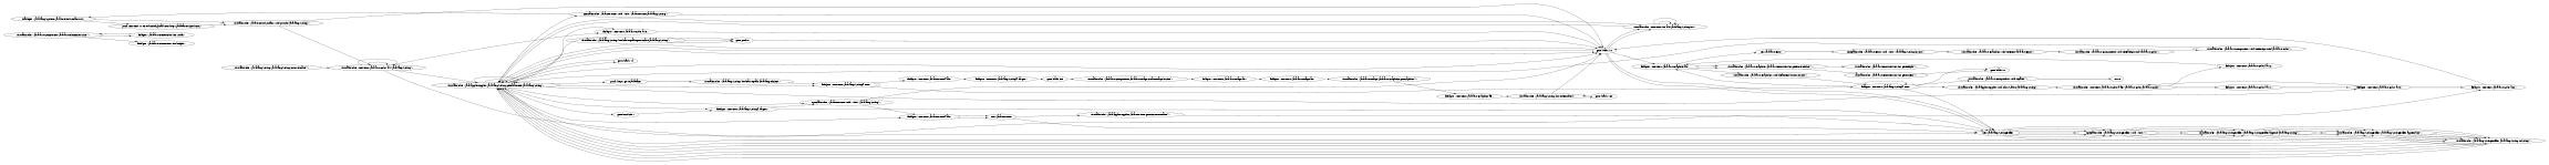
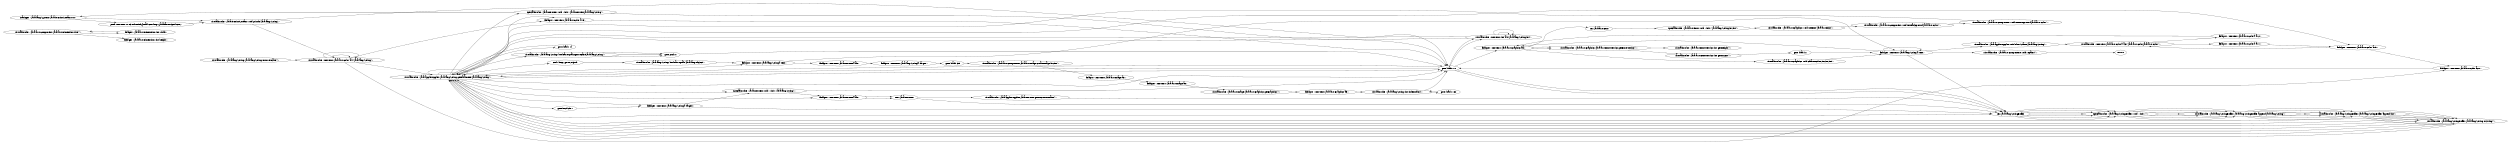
  digraph {
    rankdir=LR
    "virtualinvoke <java.awt.Component: java.awt.Dimension size()>"
    "fieldget <java.awt.Dimension: int width>"
    "fieldget <java.awt.Dimension: int height>"
    "staticget <java.lang.System: java.io.PrintStream out>"
    "push 'KLMenu v1.03 ed.smith@mail.com http://javabase.tripod.com/'"
    "virtualinvoke <java.io.PrintStream: void println(java.lang.String)>"
    "virtualinvoke <KLMenu: java.awt.Color a41(java.lang.String)>"
    "goto load.r r0"
    "virtualinvoke <java.applet.Applet: java.lang.String getParameter(java.lang.String)>"
    "fieldput <KLMenu: java.awt.Color a19>"
    "fieldput <KLMenu: java.awt.Color a20>"
    "new java.lang.StringBuffer"
    "virtualinvoke <KLMenu: int a40(java.lang.String,int)>"
    "fieldget <KLMenu: java.awt.Graphics a9>"
    "fieldget <KLMenu: java.awt.Color a19>"
    "goto load.r r4"
    "virtualinvoke <java.lang.String: boolean equalsIgnoreCase(java.lang.String)>"
    "fieldput <KLMenu: java.lang.String[] text>"
-   "push 'http://go.to/javabase'"
+   "push 'http://go.to/javabase'" [label="push 'http://go.to/tripod'"]
    "fieldget <KLMenu: java.net.URL[] a5>"
    "specialinvoke <java.net.URL: void <init>(java.lang.String)>"
    "fieldget <KLMenu: java.lang.String[] target>"
    "goto inc.i i25 1"
    "specialinvoke <java.net.URL: void <init>(java.net.URL,java.lang.String)>"
    "virtualinvoke <KLMenu: java.awt.Color[] a37(java.awt.Color,java.awt.Color)>"
    "goto push 0"
    "specialinvoke <java.lang.StringBuffer: void <init>()>"
    "fieldput <KLMenu: java.net.URL[] a5>"
    "fieldget <KLMenu: java.lang.String[] text>"
    "virtualinvoke <java.lang.String: boolean equals(java.lang.Object)>"
    "new java.net.URL"
    "new java.awt.Font"
    "virtualinvoke <java.awt.Graphics: void clearRect(int,int,int,int)>"
    "virtualinvoke <java.awt.Graphics: java.awt.FontMetrics getFontMetrics()>"
    "fieldput <KLMenu: java.awt.Color[] a11>"
    "fieldput <KLMenu: java.awt.Color[] a12>"
    "virtualinvoke <java.lang.StringBuffer: java.lang.StringBuffer append(java.lang.String)>"
    "virtualinvoke <java.lang.StringBuffer: java.lang.StringBuffer append(int)>"
    "virtualinvoke <java.lang.StringBuffer: java.lang.String toString()>"
    "fieldput <KLMenu: java.lang.String[] target>"
    "virtualinvoke <java.applet.Applet: void showStatus(java.lang.String)>"
    "virtualinvoke <java.awt.Component: void repaint()>"
    n43 [label="goto load.i i29"]
    "virtualinvoke <java.awt.Component: java.awt.Image createImage(int,int)>"
    "fieldput <KLMenu: java.awt.Image a8>"
    "fieldget <KLMenu: java.awt.Image a8>"
    "virtualinvoke <java.awt.Image: java.awt.Graphics getGraphics()>"
    "fieldput <KLMenu: java.awt.Graphics a9>"
    "virtualinvoke <java.lang.String: int indexOf(int)>"
    "goto load.r r80"
    "specialinvoke <java.awt.Font: void <init>(java.lang.String,int,int)>"
    "virtualinvoke <java.awt.FontMetrics: int getHeight()>"
    "virtualinvoke <java.awt.FontMetrics: int getAscent()>"
    "virtualinvoke <java.awt.Graphics: void setFont(java.awt.Font)>"
    "virtualinvoke <java.awt.Component: void setBackground(java.awt.Color)>"
    "virtualinvoke <java.awt.Component: void setForeground(java.awt.Color)>"
    return
    "goto load.i r1"
    "virtualinvoke <java.applet.Applet: java.net.URL getDocumentBase()>"
    "virtualinvoke <java.lang.String: java.lang.String toLowerCase()>"
    "virtualinvoke <java.awt.Component: java.awt.Dimension size()>" -> "fieldget <java.awt.Dimension: int width>"
    "virtualinvoke <java.awt.Component: java.awt.Dimension size()>" -> "fieldget <java.awt.Dimension: int height>"
    "fieldget <java.awt.Dimension: int width>" -> "virtualinvoke <java.awt.Component: java.awt.Dimension size()>"
    "staticget <java.lang.System: java.io.PrintStream out>" -> "push 'KLMenu v1.03 ed.smith@mail.com http://javabase.tripod.com/'"
    "staticget <java.lang.System: java.io.PrintStream out>" -> "virtualinvoke <java.io.PrintStream: void println(java.lang.String)>"
    "push 'KLMenu v1.03 ed.smith@mail.com http://javabase.tripod.com/'" -> "virtualinvoke <java.io.PrintStream: void println(java.lang.String)>"
    "virtualinvoke <java.io.PrintStream: void println(java.lang.String)>" -> "virtualinvoke <KLMenu: java.awt.Color a41(java.lang.String)>"
    "virtualinvoke <java.io.PrintStream: void println(java.lang.String)>" -> "goto load.r r0"
    "virtualinvoke <KLMenu: java.awt.Color a41(java.lang.String)>" -> "virtualinvoke <KLMenu: java.awt.Color a41(java.lang.String)>"
    "virtualinvoke <KLMenu: java.awt.Color a41(java.lang.String)>" -> "virtualinvoke <KLMenu: java.awt.Color a41(java.lang.String)>"
    "virtualinvoke <KLMenu: java.awt.Color a41(java.lang.String)>" -> "virtualinvoke <java.applet.Applet: java.lang.String getParameter(java.lang.String)>"
    "virtualinvoke <KLMenu: java.awt.Color a41(java.lang.String)>" -> "fieldput <KLMenu: java.awt.Color a19>"
    "virtualinvoke <KLMenu: java.awt.Color a41(java.lang.String)>" -> "fieldput <KLMenu: java.awt.Color a20>"
    "goto load.r r0" -> "virtualinvoke <java.applet.Applet: java.lang.String getParameter(java.lang.String)>"
    "goto load.r r0" -> "virtualinvoke <java.applet.Applet: java.lang.String getParameter(java.lang.String)>"
    "goto load.r r0" -> "new java.lang.StringBuffer"
    "goto load.r r0" -> "new java.lang.StringBuffer"
    "goto load.r r0" -> "virtualinvoke <KLMenu: int a40(java.lang.String,int)>"
    "goto load.r r0" -> "virtualinvoke <KLMenu: int a40(java.lang.String,int)>"
    "goto load.r r0" -> "fieldget <KLMenu: java.awt.Graphics a9>"
    "virtualinvoke <java.applet.Applet: java.lang.String getParameter(java.lang.String)>" -> "goto load.r r0"
    "virtualinvoke <java.applet.Applet: java.lang.String getParameter(java.lang.String)>" -> "goto load.r r0"
    "virtualinvoke <java.applet.Applet: java.lang.String getParameter(java.lang.String)>" -> "virtualinvoke <java.applet.Applet: java.lang.String getParameter(java.lang.String)>"
    "virtualinvoke <java.applet.Applet: java.lang.String getParameter(java.lang.String)>" -> "virtualinvoke <java.applet.Applet: java.lang.String getParameter(java.lang.String)>"
    "virtualinvoke <java.applet.Applet: java.lang.String getParameter(java.lang.String)>" -> "fieldput <KLMenu: java.awt.Color a19>"
    "virtualinvoke <java.applet.Applet: java.lang.String getParameter(java.lang.String)>" -> "new java.lang.StringBuffer"
    "virtualinvoke <java.applet.Applet: java.lang.String getParameter(java.lang.String)>" -> "fieldget <KLMenu: java.awt.Color a19>"
    "virtualinvoke <java.applet.Applet: java.lang.String getParameter(java.lang.String)>" -> "goto load.r r4"
    "virtualinvoke <java.applet.Applet: java.lang.String getParameter(java.lang.String)>" -> "virtualinvoke <java.lang.String: boolean equalsIgnoreCase(java.lang.String)>"
    "virtualinvoke <java.applet.Applet: java.lang.String getParameter(java.lang.String)>" -> "fieldput <KLMenu: java.lang.String[] text>"
    "virtualinvoke <java.applet.Applet: java.lang.String getParameter(java.lang.String)>" -> "push 'http://go.to/javabase'"
    "virtualinvoke <java.applet.Applet: java.lang.String getParameter(java.lang.String)>" -> "fieldget <KLMenu: java.net.URL[] a5>"
    "virtualinvoke <java.applet.Applet: java.lang.String getParameter(java.lang.String)>" -> "specialinvoke <java.net.URL: void <init>(java.lang.String)>"
    "virtualinvoke <java.applet.Applet: java.lang.String getParameter(java.lang.String)>" -> "fieldget <KLMenu: java.lang.String[] target>"
    "virtualinvoke <java.applet.Applet: java.lang.String getParameter(java.lang.String)>" -> "goto inc.i i25 1"
    "virtualinvoke <java.applet.Applet: java.lang.String getParameter(java.lang.String)>" -> "specialinvoke <java.net.URL: void <init>(java.net.URL,java.lang.String)>"
    "fieldput <KLMenu: java.awt.Color a19>" -> "goto load.r r0"
    "fieldput <KLMenu: java.awt.Color a20>" -> "goto load.r r0"
    "new java.lang.StringBuffer" -> "specialinvoke <java.lang.StringBuffer: void <init>()>"
    "new java.lang.StringBuffer" -> "specialinvoke <java.lang.StringBuffer: void <init>()>"
    "new java.lang.StringBuffer" -> "specialinvoke <java.lang.StringBuffer: void <init>()>"
    "new java.lang.StringBuffer" -> "specialinvoke <java.lang.StringBuffer: void <init>()>"
    "new java.lang.StringBuffer" -> "specialinvoke <java.lang.StringBuffer: void <init>()>"
    "new java.lang.StringBuffer" -> "specialinvoke <java.lang.StringBuffer: void <init>()>"
    "new java.lang.StringBuffer" -> "specialinvoke <java.lang.StringBuffer: void <init>()>"
    "virtualinvoke <KLMenu: int a40(java.lang.String,int)>" -> "virtualinvoke <java.applet.Applet: java.lang.String getParameter(java.lang.String)>"
    "virtualinvoke <KLMenu: int a40(java.lang.String,int)>" -> "virtualinvoke <java.applet.Applet: java.lang.String getParameter(java.lang.String)>"
    "virtualinvoke <KLMenu: int a40(java.lang.String,int)>" -> "virtualinvoke <KLMenu: int a40(java.lang.String,int)>"
    "virtualinvoke <KLMenu: int a40(java.lang.String,int)>" -> "virtualinvoke <KLMenu: int a40(java.lang.String,int)>"
    "fieldget <KLMenu: java.awt.Graphics a9>" -> "new java.awt.Font"
    "fieldget <KLMenu: java.awt.Graphics a9>" -> "virtualinvoke <java.awt.Graphics: void clearRect(int,int,int,int)>"
    "fieldget <KLMenu: java.awt.Graphics a9>" -> "virtualinvoke <java.awt.Graphics: java.awt.FontMetrics getFontMetrics()>"
    "fieldget <KLMenu: java.awt.Graphics a9>" -> "virtualinvoke <java.awt.Graphics: java.awt.FontMetrics getFontMetrics()>"
    "fieldget <KLMenu: java.awt.Color a19>" -> "fieldput <KLMenu: java.awt.Color a20>"
    "fieldget <KLMenu: java.awt.Color a19>" -> "virtualinvoke <KLMenu: java.awt.Color[] a37(java.awt.Color,java.awt.Color)>"
    "goto load.r r4" -> "virtualinvoke <java.applet.Applet: java.lang.String getParameter(java.lang.String)>"
    "virtualinvoke <java.lang.String: boolean equalsIgnoreCase(java.lang.String)>" -> "goto push 0"
    "virtualinvoke <java.lang.String: boolean equalsIgnoreCase(java.lang.String)>" -> "goto push 0"
    "virtualinvoke <java.lang.String: boolean equalsIgnoreCase(java.lang.String)>" -> "goto push 0"
    "fieldput <KLMenu: java.lang.String[] text>" -> "fieldput <KLMenu: java.net.URL[] a5>"
    "fieldput <KLMenu: java.lang.String[] text>" -> "fieldget <KLMenu: java.lang.String[] text>"
    "push 'http://go.to/javabase'" -> "virtualinvoke <java.lang.String: boolean equals(java.lang.Object)>"
    "fieldget <KLMenu: java.net.URL[] a5>" -> "new java.net.URL"
    "fieldget <KLMenu: java.net.URL[] a5>" -> "new java.net.URL"
    "specialinvoke <java.net.URL: void <init>(java.lang.String)>" -> "goto load.r r0"
    "specialinvoke <java.net.URL: void <init>(java.lang.String)>" -> "fieldget <KLMenu: java.net.URL[] a5>"
    "fieldget <KLMenu: java.lang.String[] target>" -> "new java.lang.StringBuffer"
    "fieldget <KLMenu: java.lang.String[] target>" -> "specialinvoke <java.net.URL: void <init>(java.lang.String)>"
    "goto inc.i i25 1" -> "fieldget <KLMenu: java.lang.String[] target>"
    "specialinvoke <java.net.URL: void <init>(java.net.URL,java.lang.String)>" -> "staticget <java.lang.System: java.io.PrintStream out>"
    "specialinvoke <java.net.URL: void <init>(java.net.URL,java.lang.String)>" -> "goto load.r r0"
    "virtualinvoke <KLMenu: java.awt.Color[] a37(java.awt.Color,java.awt.Color)>" -> "fieldput <KLMenu: java.awt.Color[] a11>"
    "virtualinvoke <KLMenu: java.awt.Color[] a37(java.awt.Color,java.awt.Color)>" -> "fieldput <KLMenu: java.awt.Color[] a12>"
    "goto push 0" -> "goto load.r r0"
    "specialinvoke <java.lang.StringBuffer: void <init>()>" -> "virtualinvoke <java.lang.StringBuffer: java.lang.StringBuffer append(java.lang.String)>"
    "specialinvoke <java.lang.StringBuffer: void <init>()>" -> "virtualinvoke <java.lang.StringBuffer: java.lang.StringBuffer append(java.lang.String)>"
    "specialinvoke <java.lang.StringBuffer: void <init>()>" -> "virtualinvoke <java.lang.StringBuffer: java.lang.StringBuffer append(java.lang.String)>"
    "specialinvoke <java.lang.StringBuffer: void <init>()>" -> "virtualinvoke <java.lang.StringBuffer: java.lang.StringBuffer append(java.lang.String)>"
    "specialinvoke <java.lang.StringBuffer: void <init>()>" -> "virtualinvoke <java.lang.StringBuffer: java.lang.StringBuffer append(java.lang.String)>"
    "specialinvoke <java.lang.StringBuffer: void <init>()>" -> "virtualinvoke <java.lang.StringBuffer: java.lang.StringBuffer append(java.lang.String)>"
    "specialinvoke <java.lang.StringBuffer: void <init>()>" -> "virtualinvoke <java.lang.StringBuffer: java.lang.StringBuffer append(java.lang.String)>"
    "fieldput <KLMenu: java.net.URL[] a5>" -> "fieldput <KLMenu: java.lang.String[] target>"
    "fieldget <KLMenu: java.lang.String[] text>" -> "new java.lang.StringBuffer"
    "fieldget <KLMenu: java.lang.String[] text>" -> "fieldget <KLMenu: java.awt.Graphics a9>"
    "fieldget <KLMenu: java.lang.String[] text>" -> "fieldget <KLMenu: java.lang.String[] text>"
    "fieldget <KLMenu: java.lang.String[] text>" -> "virtualinvoke <java.applet.Applet: void showStatus(java.lang.String)>"
    "fieldget <KLMenu: java.lang.String[] text>" -> "virtualinvoke <java.awt.Component: void repaint()>"
    "virtualinvoke <java.lang.String: boolean equals(java.lang.Object)>" -> "fieldput <KLMenu: java.lang.String[] text>"
    "new java.net.URL" -> "new java.lang.StringBuffer"
    "new java.net.URL" -> "virtualinvoke <java.applet.Applet: java.net.URL getDocumentBase()>"
    "new java.awt.Font" -> "specialinvoke <java.awt.Font: void <init>(java.lang.String,int,int)>"
    "virtualinvoke <java.awt.Graphics: void clearRect(int,int,int,int)>" -> "fieldget <KLMenu: java.lang.String[] text>"
    "virtualinvoke <java.awt.Graphics: java.awt.FontMetrics getFontMetrics()>" -> "virtualinvoke <java.awt.FontMetrics: int getHeight()>"
    "virtualinvoke <java.awt.Graphics: java.awt.FontMetrics getFontMetrics()>" -> "virtualinvoke <java.awt.FontMetrics: int getAscent()>"
    "fieldput <KLMenu: java.awt.Color[] a11>" -> "fieldget <KLMenu: java.awt.Color a19>"
    "fieldput <KLMenu: java.awt.Color[] a12>" -> "fieldget <KLMenu: java.awt.Graphics a9>"
    "virtualinvoke <java.lang.StringBuffer: java.lang.StringBuffer append(java.lang.String)>" -> "virtualinvoke <java.lang.StringBuffer: java.lang.StringBuffer append(int)>"
    "virtualinvoke <java.lang.StringBuffer: java.lang.StringBuffer append(java.lang.String)>" -> "virtualinvoke <java.lang.StringBuffer: java.lang.StringBuffer append(int)>"
    "virtualinvoke <java.lang.StringBuffer: java.lang.StringBuffer append(java.lang.String)>" -> "virtualinvoke <java.lang.StringBuffer: java.lang.StringBuffer append(int)>"
    "virtualinvoke <java.lang.StringBuffer: java.lang.StringBuffer append(java.lang.String)>" -> "virtualinvoke <java.lang.StringBuffer: java.lang.StringBuffer append(int)>"
    "virtualinvoke <java.lang.StringBuffer: java.lang.StringBuffer append(java.lang.String)>" -> "virtualinvoke <java.lang.StringBuffer: java.lang.StringBuffer append(int)>"
    "virtualinvoke <java.lang.StringBuffer: java.lang.StringBuffer append(java.lang.String)>" -> "virtualinvoke <java.lang.StringBuffer: java.lang.StringBuffer append(int)>"
    "virtualinvoke <java.lang.StringBuffer: java.lang.StringBuffer append(java.lang.String)>" -> "virtualinvoke <java.lang.StringBuffer: java.lang.StringBuffer append(int)>"
    "virtualinvoke <java.lang.StringBuffer: java.lang.StringBuffer append(int)>" -> "virtualinvoke <java.lang.StringBuffer: java.lang.String toString()>"
    "virtualinvoke <java.lang.StringBuffer: java.lang.StringBuffer append(int)>" -> "virtualinvoke <java.lang.StringBuffer: java.lang.String toString()>"
    "virtualinvoke <java.lang.StringBuffer: java.lang.StringBuffer append(int)>" -> "virtualinvoke <java.lang.StringBuffer: java.lang.String toString()>"
    "virtualinvoke <java.lang.StringBuffer: java.lang.StringBuffer append(int)>" -> "virtualinvoke <java.lang.StringBuffer: java.lang.String toString()>"
    "virtualinvoke <java.lang.StringBuffer: java.lang.StringBuffer append(int)>" -> "virtualinvoke <java.lang.StringBuffer: java.lang.String toString()>"
    "virtualinvoke <java.lang.StringBuffer: java.lang.StringBuffer append(int)>" -> "virtualinvoke <java.lang.StringBuffer: java.lang.String toString()>"
    "virtualinvoke <java.lang.StringBuffer: java.lang.StringBuffer append(int)>" -> "virtualinvoke <java.lang.StringBuffer: java.lang.String toString()>"
    "virtualinvoke <java.lang.StringBuffer: java.lang.String toString()>" -> "virtualinvoke <java.applet.Applet: java.lang.String getParameter(java.lang.String)>"
    "virtualinvoke <java.lang.StringBuffer: java.lang.String toString()>" -> "virtualinvoke <java.applet.Applet: java.lang.String getParameter(java.lang.String)>"
    "virtualinvoke <java.lang.StringBuffer: java.lang.String toString()>" -> "virtualinvoke <java.applet.Applet: java.lang.String getParameter(java.lang.String)>"
    "virtualinvoke <java.lang.StringBuffer: java.lang.String toString()>" -> "virtualinvoke <java.applet.Applet: java.lang.String getParameter(java.lang.String)>"
    "virtualinvoke <java.lang.StringBuffer: java.lang.String toString()>" -> "virtualinvoke <java.applet.Applet: java.lang.String getParameter(java.lang.String)>"
    "virtualinvoke <java.lang.StringBuffer: java.lang.String toString()>" -> "virtualinvoke <java.applet.Applet: java.lang.String getParameter(java.lang.String)>"
    "virtualinvoke <java.lang.StringBuffer: java.lang.String toString()>" -> "virtualinvoke <java.applet.Applet: java.lang.String getParameter(java.lang.String)>"
    "fieldput <KLMenu: java.lang.String[] target>" -> n43
    "virtualinvoke <java.applet.Applet: void showStatus(java.lang.String)>" -> "virtualinvoke <KLMenu: java.awt.Color[] a37(java.awt.Color,java.awt.Color)>"
    "virtualinvoke <java.awt.Component: void repaint()>" -> return
    n43 -> "virtualinvoke <java.awt.Component: java.awt.Image createImage(int,int)>"
    "virtualinvoke <java.awt.Component: java.awt.Image createImage(int,int)>" -> "fieldput <KLMenu: java.awt.Image a8>"
    "fieldput <KLMenu: java.awt.Image a8>" -> "fieldget <KLMenu: java.awt.Image a8>"
    "fieldget <KLMenu: java.awt.Image a8>" -> "virtualinvoke <java.awt.Image: java.awt.Graphics getGraphics()>"
    "virtualinvoke <java.awt.Image: java.awt.Graphics getGraphics()>" -> "fieldput <KLMenu: java.awt.Graphics a9>"
    "fieldput <KLMenu: java.awt.Graphics a9>" -> "virtualinvoke <java.lang.String: int indexOf(int)>"
    "virtualinvoke <java.lang.String: int indexOf(int)>" -> "goto load.r r0"
    "virtualinvoke <java.lang.String: int indexOf(int)>" -> "goto load.r r80"
    "goto load.r r80" -> "virtualinvoke <java.lang.String: int indexOf(int)>"
    "specialinvoke <java.awt.Font: void <init>(java.lang.String,int,int)>" -> "virtualinvoke <java.awt.Graphics: void setFont(java.awt.Font)>"
    "virtualinvoke <java.awt.FontMetrics: int getAscent()>" -> "goto load.i r1"
    "virtualinvoke <java.awt.Graphics: void setFont(java.awt.Font)>" -> "virtualinvoke <java.awt.Component: void setBackground(java.awt.Color)>"
    "virtualinvoke <java.awt.Component: void setBackground(java.awt.Color)>" -> "virtualinvoke <java.awt.Component: void setForeground(java.awt.Color)>"
    "virtualinvoke <java.awt.Component: void setForeground(java.awt.Color)>" -> "virtualinvoke <java.applet.Applet: java.lang.String getParameter(java.lang.String)>"
-   "fieldget <KLMenu: java.lang.String[] text>" -> "goto load.i r1"
+   "goto load.i r1" -> "fieldget <KLMenu: java.lang.String[] text>"
    "virtualinvoke <java.applet.Applet: java.net.URL getDocumentBase()>" -> "new java.lang.StringBuffer"
    "virtualinvoke <java.lang.String: java.lang.String toLowerCase()>" -> "virtualinvoke <KLMenu: java.awt.Color a41(java.lang.String)>"
  }
